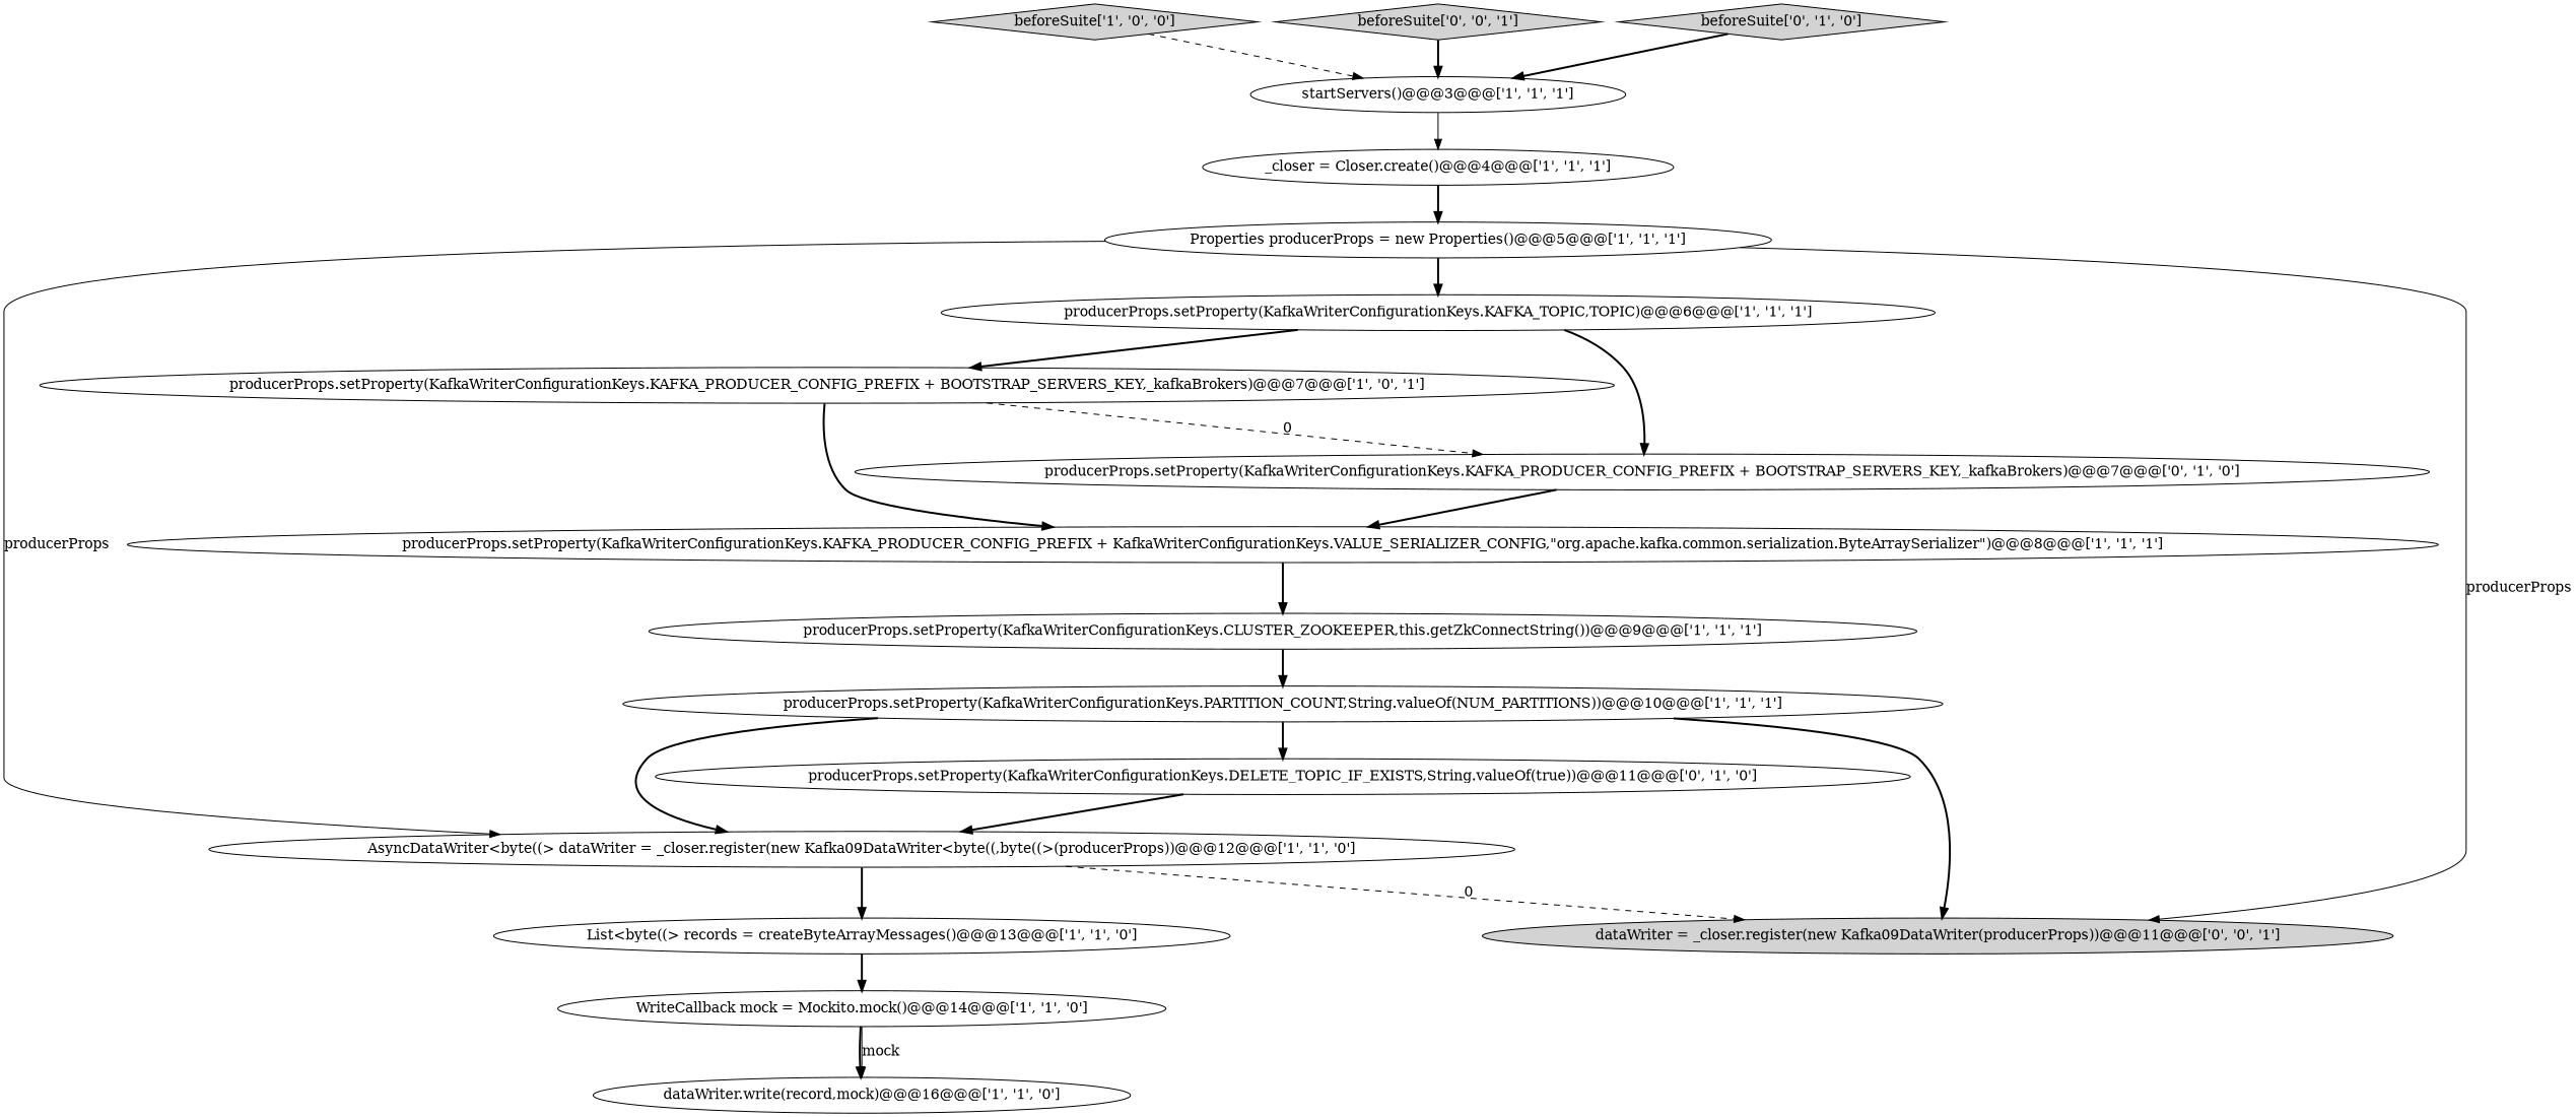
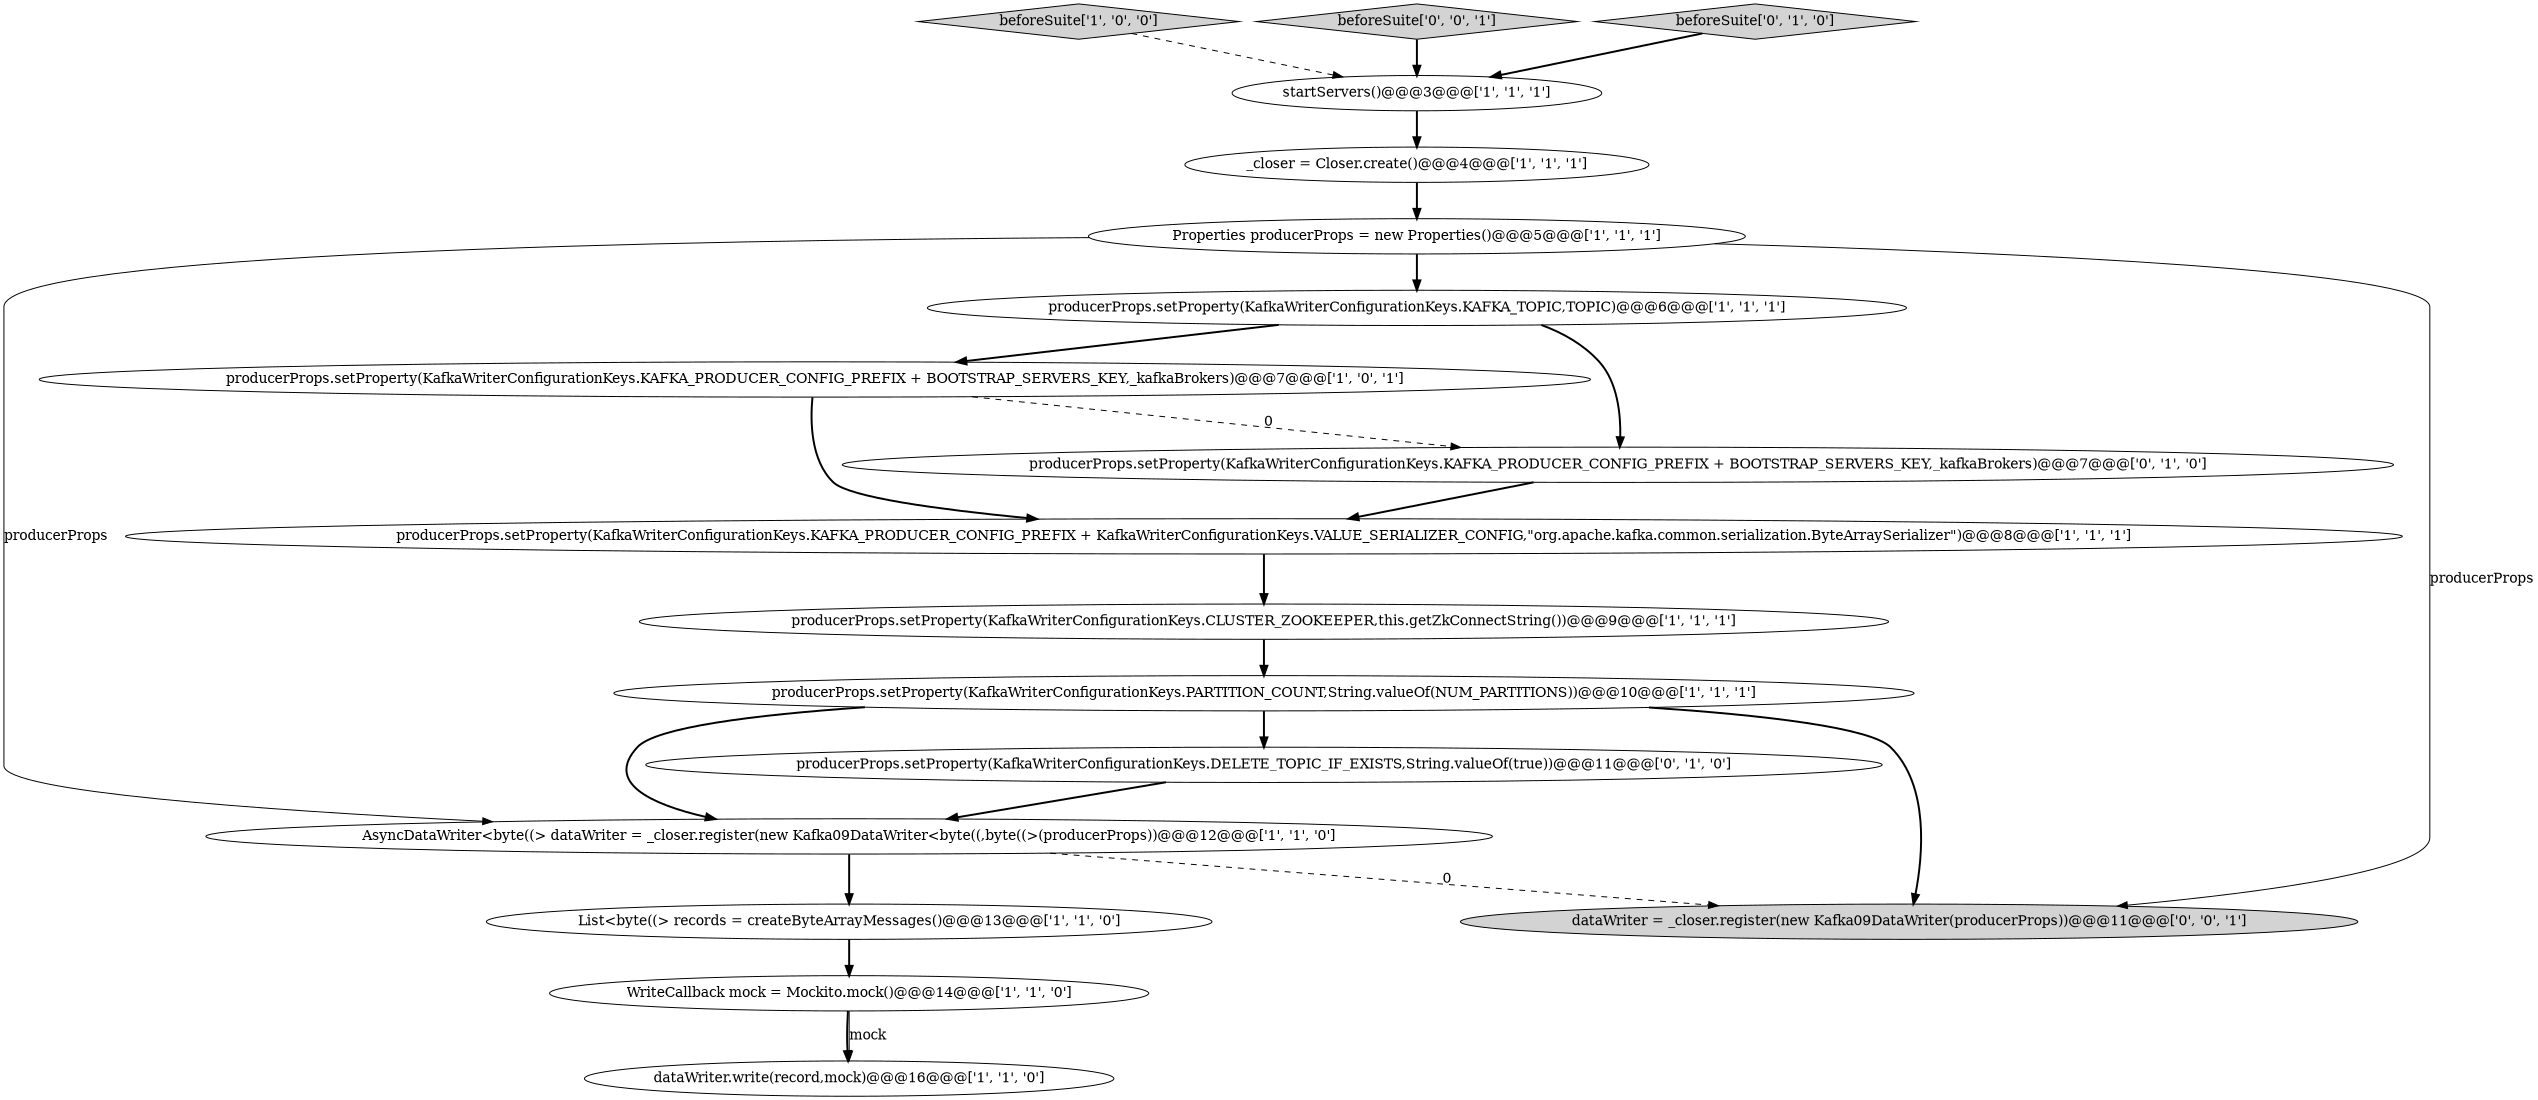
  digraph {
    node [fillcolor=white shape=ellipse style=filled]
    edge [style=bold]
    n1 [label="producerProps.setProperty(KafkaWriterConfigurationKeys.KAFKA_PRODUCER_CONFIG_PREFIX + BOOTSTRAP_SERVERS_KEY,_kafkaBrokers)@@@7@@@['1', '0', '1']"]
    n2 [label="producerProps.setProperty(KafkaWriterConfigurationKeys.KAFKA_PRODUCER_CONFIG_PREFIX + BOOTSTRAP_SERVERS_KEY,_kafkaBrokers)@@@7@@@['0', '1', '0']"]
    n3 [label="producerProps.setProperty(KafkaWriterConfigurationKeys.KAFKA_PRODUCER_CONFIG_PREFIX + KafkaWriterConfigurationKeys.VALUE_SERIALIZER_CONFIG,\"org.apache.kafka.common.serialization.ByteArraySerializer\")@@@8@@@['1', '1', '1']"]
    n4 [label="producerProps.setProperty(KafkaWriterConfigurationKeys.CLUSTER_ZOOKEEPER,this.getZkConnectString())@@@9@@@['1', '1', '1']"]
    n5 [fillcolor=lightgray label="beforeSuite['1', '0', '0']" shape=diamond]
    n6 [label="startServers()@@@3@@@['1', '1', '1']"]
    n7 [label="_closer = Closer.create()@@@4@@@['1', '1', '1']"]
    n8 [label="producerProps.setProperty(KafkaWriterConfigurationKeys.PARTITION_COUNT,String.valueOf(NUM_PARTITIONS))@@@10@@@['1', '1', '1']"]
    n9 [label="WriteCallback mock = Mockito.mock()@@@14@@@['1', '1', '0']"]
    n10 [label="dataWriter.write(record,mock)@@@16@@@['1', '1', '0']"]
    n11 [label="Properties producerProps = new Properties()@@@5@@@['1', '1', '1']"]
    n12 [label="producerProps.setProperty(KafkaWriterConfigurationKeys.KAFKA_TOPIC,TOPIC)@@@6@@@['1', '1', '1']"]
    n13 [fillcolor=lightgray label="beforeSuite['0', '0', '1']" shape=diamond]
    n14 [fillcolor=lightgray label="dataWriter = _closer.register(new Kafka09DataWriter(producerProps))@@@11@@@['0', '0', '1']"]
    n15 [label="AsyncDataWriter<byte((> dataWriter = _closer.register(new Kafka09DataWriter<byte((,byte((>(producerProps))@@@12@@@['1', '1', '0']"]
    n16 [label="List<byte((> records = createByteArrayMessages()@@@13@@@['1', '1', '0']"]
    n17 [label="producerProps.setProperty(KafkaWriterConfigurationKeys.DELETE_TOPIC_IF_EXISTS,String.valueOf(true))@@@11@@@['0', '1', '0']"]
    n18 [fillcolor=lightgray label="beforeSuite['0', '1', '0']" shape=diamond]
    n1 -> n2 [label=0 style=dashed]
    n1 -> n3
    n2 -> n3
    n3 -> n4
    n4 -> n8
    n5 -> n6 [style=dashed]
-   n6 -> n7 [style=solid]
+   n6 -> n7
    n7 -> n11
    n8 -> n14
    n8 -> n15
    n8 -> n17
    n9 -> n10
    n9 -> n10 [label=mock style=solid]
    n11 -> n12
    n11 -> n14 [label=producerProps style=solid]
    n11 -> n15 [label=producerProps style=solid]
    n12 -> n1
    n12 -> n2
    n13 -> n6
    n15 -> n14 [label=0 style=dashed]
    n15 -> n16
    n16 -> n9
    n17 -> n15
    n18 -> n6
  }
